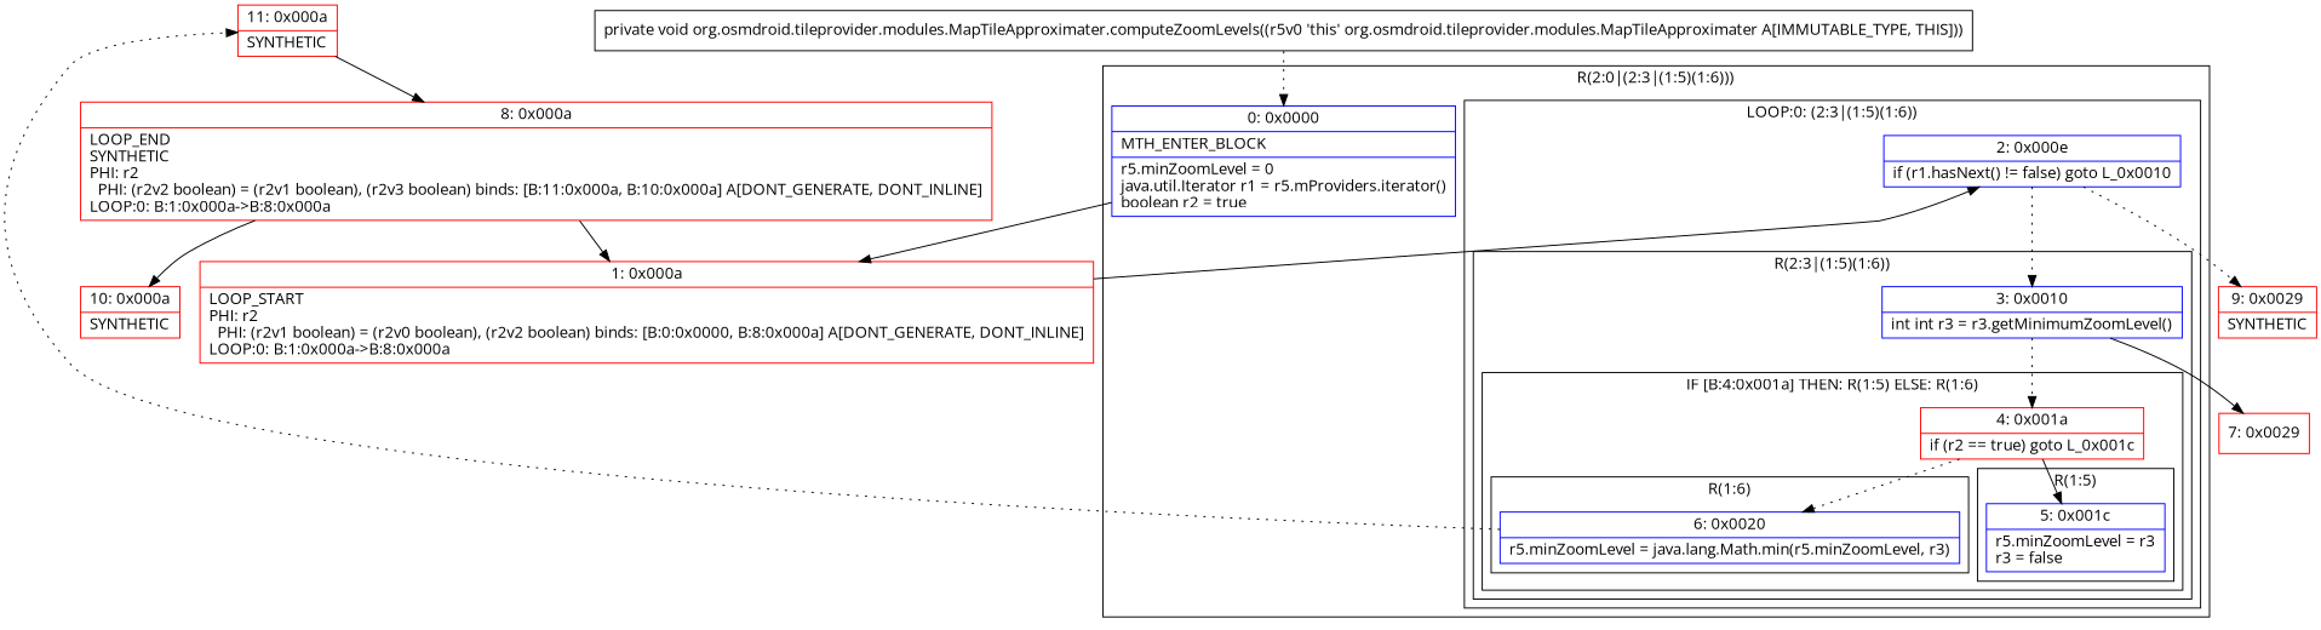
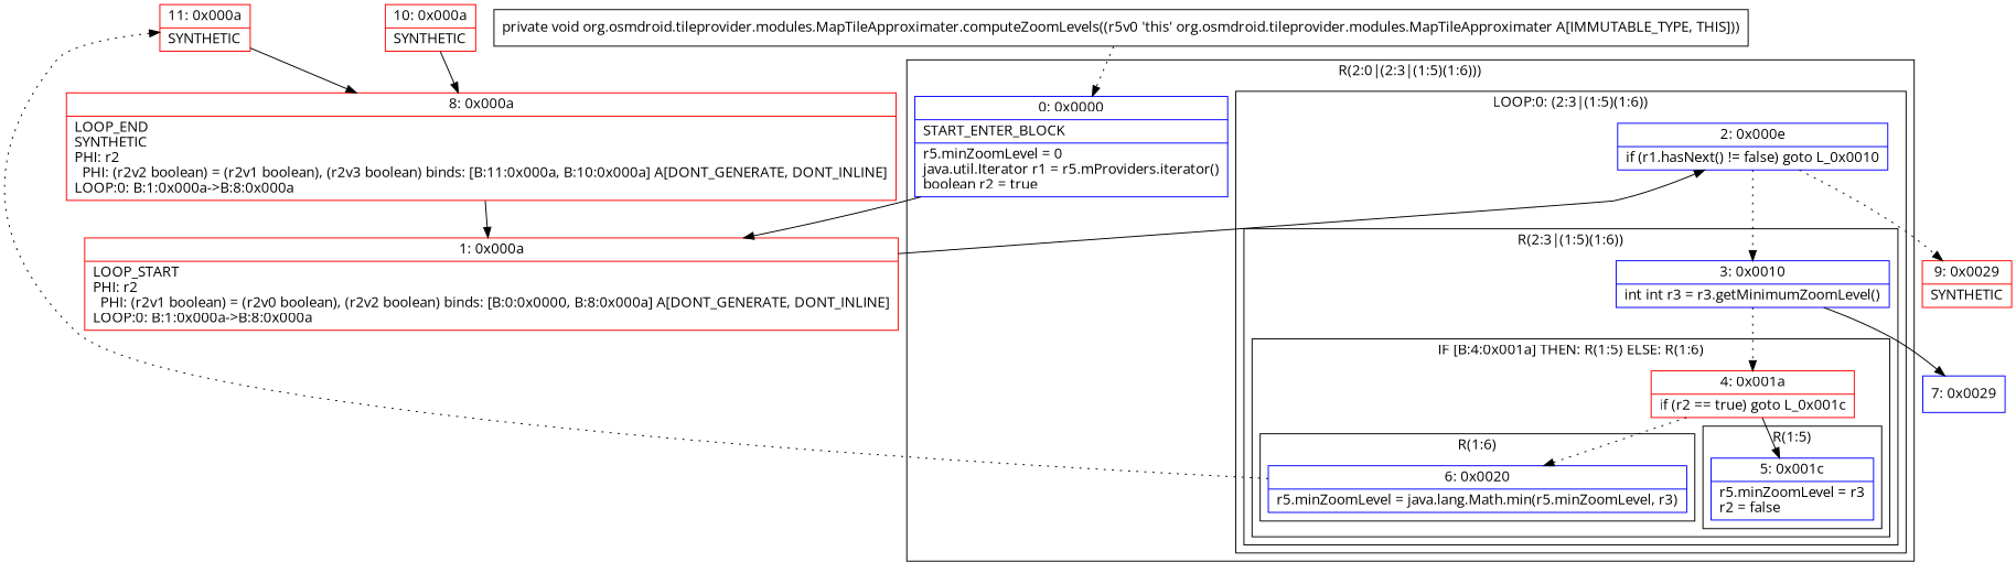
  digraph {
    fontname="Open Sans"
    node [color=red fontname="Open Sans" shape=record]
    edge [fontname="Open Sans" style=solid]
-   n1 [color=blue label="{5\:\ 0x001c|r5.minZoomLevel = r3\lr3 = false\l}"]
+   n1 [color=blue label="{5\:\ 0x001c|r5.minZoomLevel = r3\lr2 = false\l}"]
    n2 [color=blue label="{6\:\ 0x0020|r5.minZoomLevel = java.lang.Math.min(r5.minZoomLevel, r3)\l}"]
    n3 [label="{4\:\ 0x001a|if (r2 == true) goto L_0x001c\l}"]
    n4 [color=blue label="{3\:\ 0x0010|int int r3 = r3.getMinimumZoomLevel()\l}"]
    n5 [color=blue label="{2\:\ 0x000e|if (r1.hasNext() != false) goto L_0x0010\l}"]
-   n6 [color=blue label="{0\:\ 0x0000|MTH_ENTER_BLOCK\l|r5.minZoomLevel = 0\ljava.util.Iterator r1 = r5.mProviders.iterator()\lboolean r2 = true\l}"]
+   n6 [color=blue label="{0\:\ 0x0000|START_ENTER_BLOCK\l|r5.minZoomLevel = 0\ljava.util.Iterator r1 = r5.mProviders.iterator()\lboolean r2 = true\l}"]
    n7 [label="{11\:\ 0x000a|SYNTHETIC\l}"]
-   n8 [label="{7\:\ 0x0029}"]
+   n8 [color=blue label="{7\:\ 0x0029}"]
    n9 [label="{9\:\ 0x0029|SYNTHETIC\l}"]
    n10 [label="{1\:\ 0x000a|LOOP_START\lPHI: r2 \l  PHI: (r2v1 boolean) = (r2v0 boolean), (r2v2 boolean) binds: [B:0:0x0000, B:8:0x000a] A[DONT_GENERATE, DONT_INLINE]\lLOOP:0: B:1:0x000a\-\>B:8:0x000a\l}"]
    n11 [label="{10\:\ 0x000a|SYNTHETIC\l}"]
    n12 [label="{8\:\ 0x000a|LOOP_END\lSYNTHETIC\lPHI: r2 \l  PHI: (r2v2 boolean) = (r2v1 boolean), (r2v3 boolean) binds: [B:11:0x000a, B:10:0x000a] A[DONT_GENERATE, DONT_INLINE]\lLOOP:0: B:1:0x000a\-\>B:8:0x000a\l}"]
    n13 [label="{private void org.osmdroid.tileprovider.modules.MapTileApproximater.computeZoomLevels((r5v0 'this' org.osmdroid.tileprovider.modules.MapTileApproximater A[IMMUTABLE_TYPE, THIS])) }" color=""]
    subgraph cluster_1 {
      label="R(2:0|(2:3|(1:5)(1:6)))"
      n6
      subgraph cluster_2 {
        label="LOOP:0: (2:3|(1:5)(1:6))"
        n5
        subgraph cluster_3 {
          label="R(2:3|(1:5)(1:6))"
          n4
          subgraph cluster_4 {
            label="IF [B:4:0x001a] THEN: R(1:5) ELSE: R(1:6)"
            n3
            subgraph cluster_5 {
              label="R(1:5)"
              n1
            }
            subgraph cluster_6 {
              label="R(1:6)"
              n2
            }
          }
        }
      }
    }
    n2 -> n7 [style=dotted]
    n3 -> n1
    n3 -> n2 [style=dotted]
    n4 -> n3 [style=dotted]
    n4 -> n8
    n5 -> n4 [style=dotted]
    n5 -> n9 [style=dotted]
    n6 -> n10
    n7 -> n12
    n10 -> n5
-   n12 -> n11
+   n11 -> n12
    n12 -> n10
    n13 -> n6 [style=dotted]
  }
